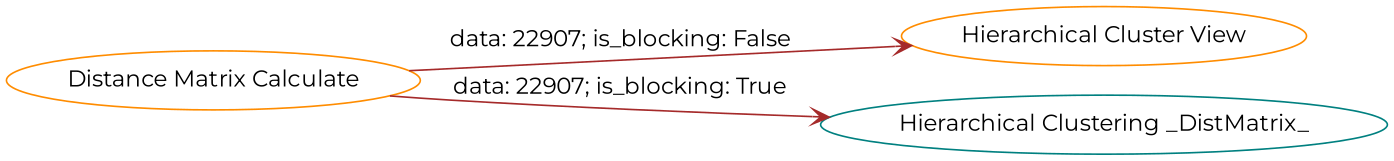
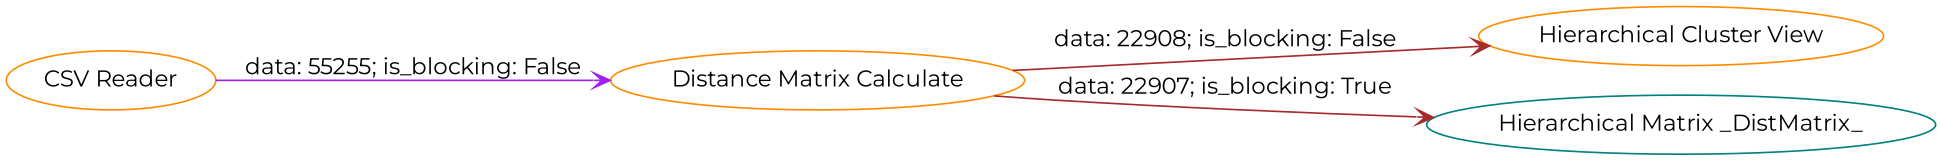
  digraph {
    fontname=Montserrat
    rankdir=LR
    node [color=darkorange fontname=Montserrat]
    edge [arrowhead=vee color=brown fontname=Montserrat]
    n1 [label="Hierarchical Cluster View"]
-   n2 [color=teal label="Hierarchical Clustering _DistMatrix_"]
+   n2 [color=teal label="Hierarchical Matrix _DistMatrix_"]
    n3 [label="Distance Matrix Calculate"]
-   n3 -> n1 [label="data: 22907; is_blocking: False"]
+   n4 [label="CSV Reader"]
+   n3 -> n1 [label="data: 22908; is_blocking: False"]
    n3 -> n2 [label="data: 22907; is_blocking: True"]
+   n4 -> n3 [color=purple label="data: 55255; is_blocking: False"]
  }
